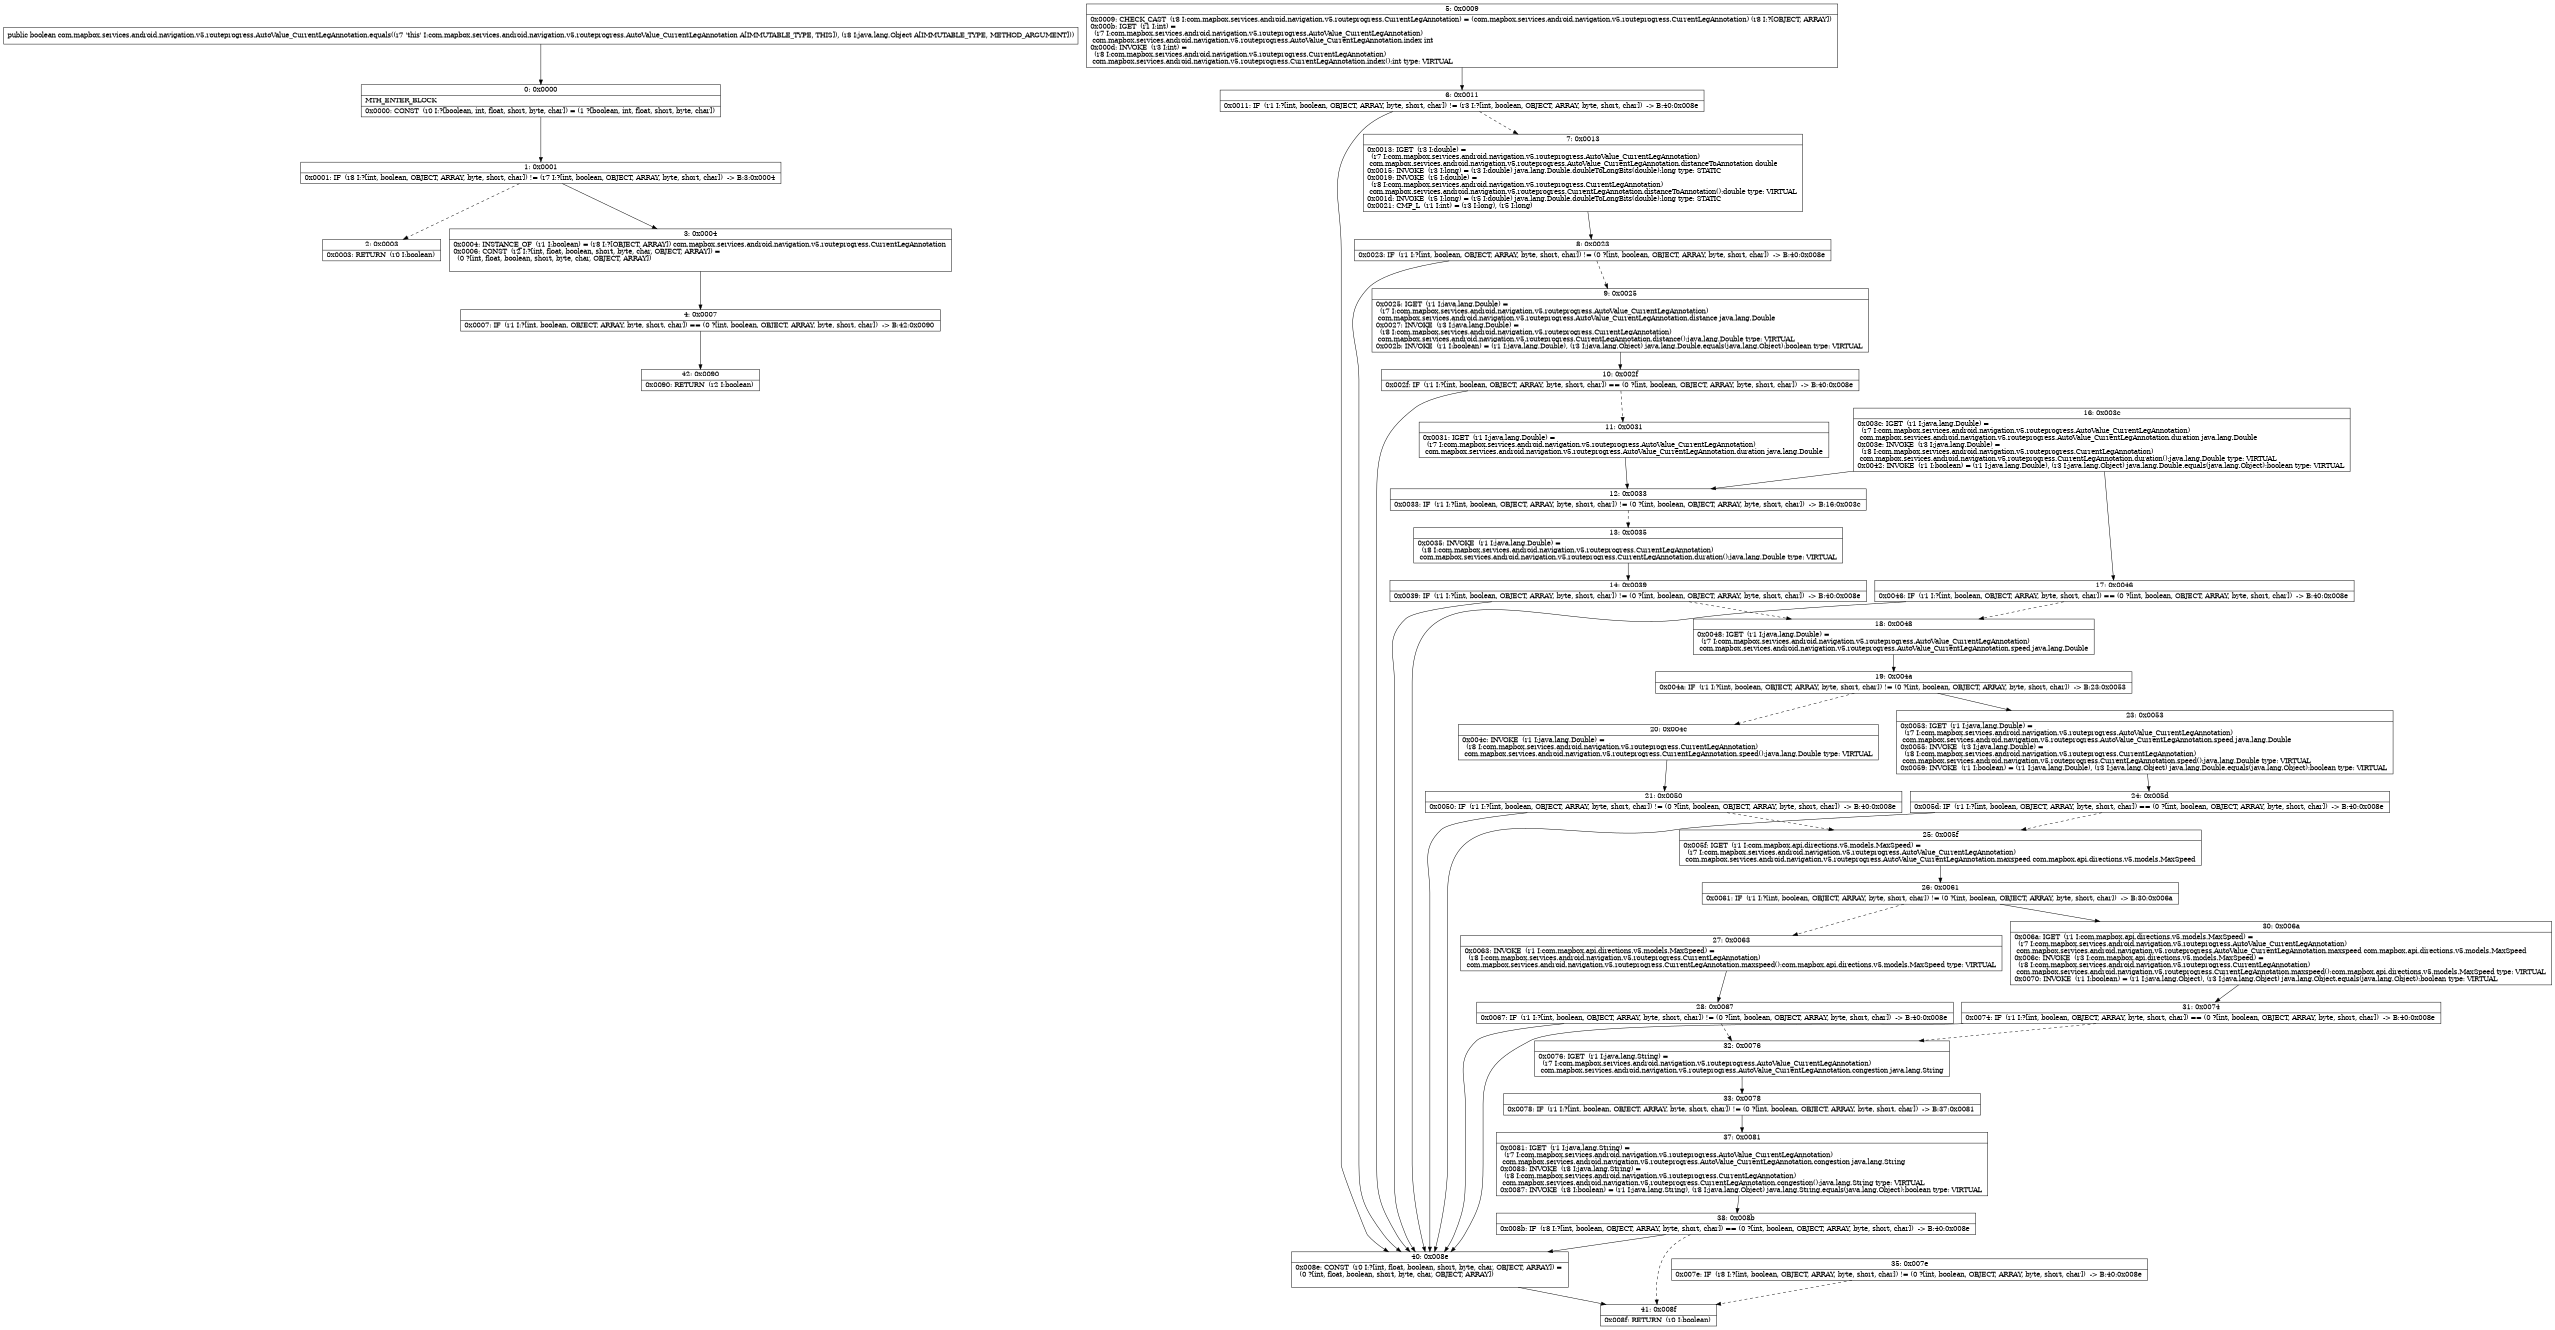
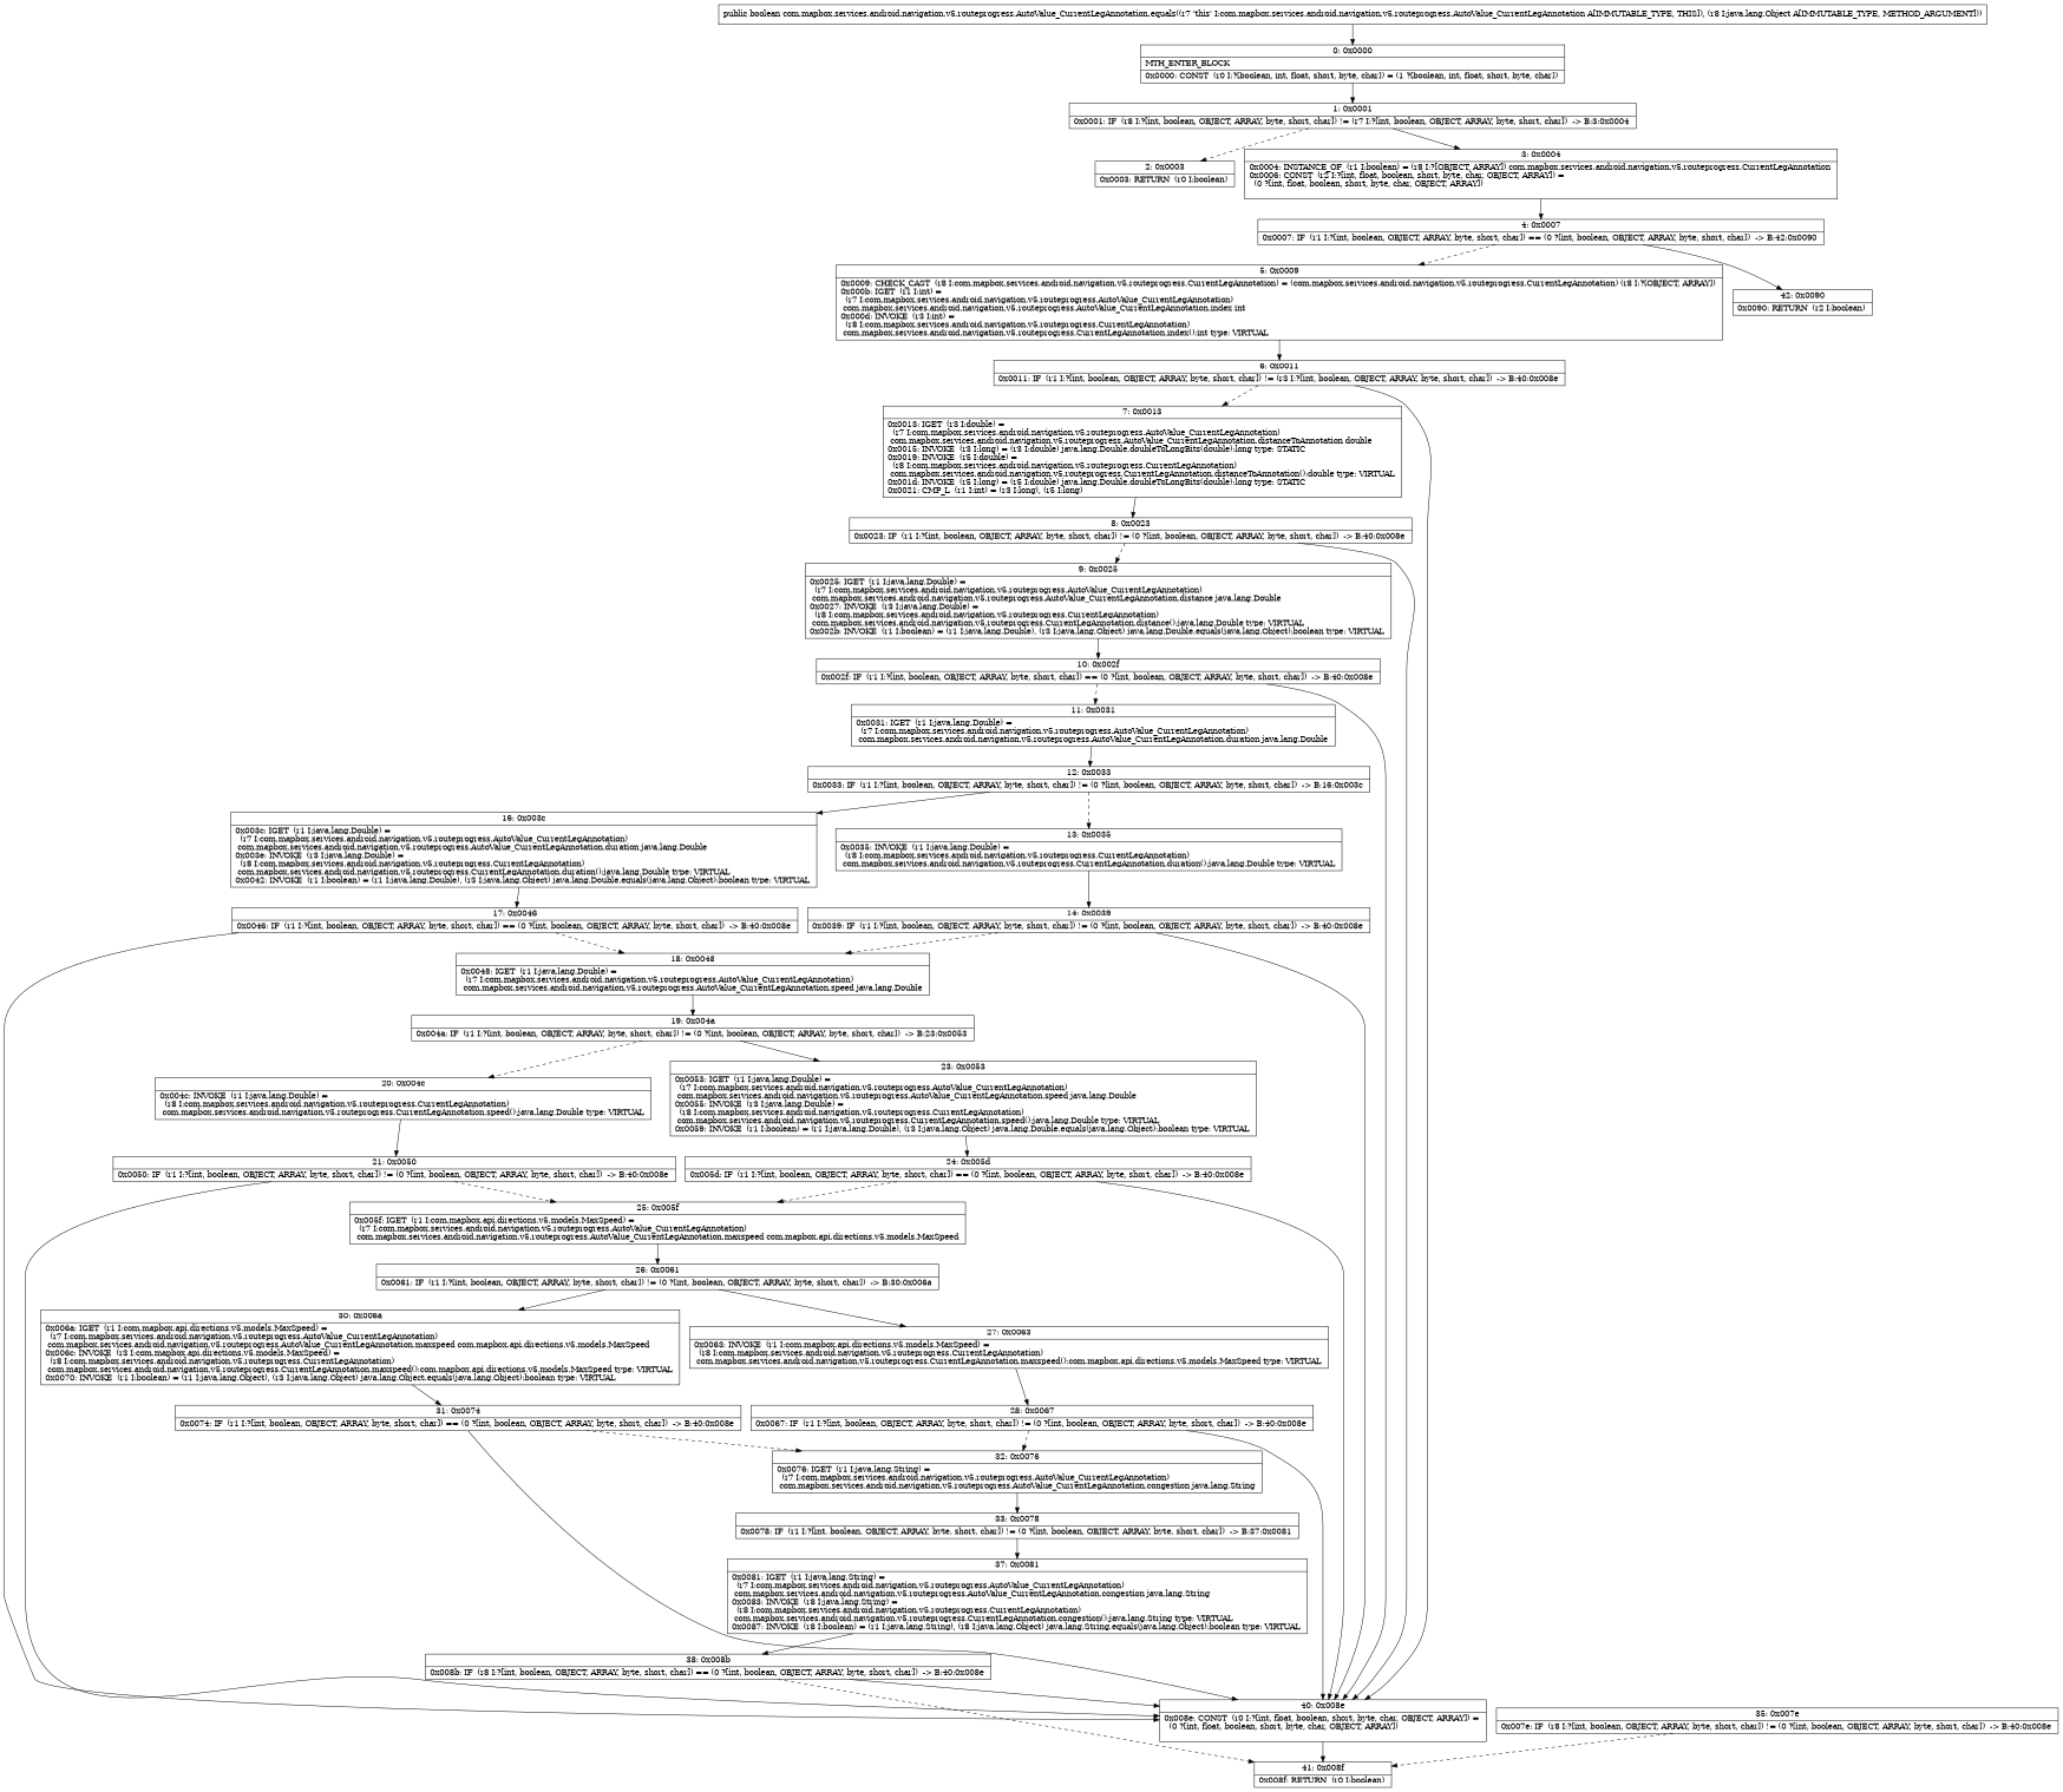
  digraph {
    node [shape=record]
    n1 [label="{0\:\ 0x0000|MTH_ENTER_BLOCK\l|0x0000: CONST  (r0 I:?[boolean, int, float, short, byte, char]) = (1 ?[boolean, int, float, short, byte, char]) \l}"]
    n2 [label="{1\:\ 0x0001|0x0001: IF  (r8 I:?[int, boolean, OBJECT, ARRAY, byte, short, char]) != (r7 I:?[int, boolean, OBJECT, ARRAY, byte, short, char])  \-\> B:3:0x0004 \l}"]
    n3 [label="{2\:\ 0x0003|0x0003: RETURN  (r0 I:boolean) \l}"]
    n4 [label="{3\:\ 0x0004|0x0004: INSTANCE_OF  (r1 I:boolean) = (r8 I:?[OBJECT, ARRAY]) com.mapbox.services.android.navigation.v5.routeprogress.CurrentLegAnnotation \l0x0006: CONST  (r2 I:?[int, float, boolean, short, byte, char, OBJECT, ARRAY]) = \l  (0 ?[int, float, boolean, short, byte, char, OBJECT, ARRAY])\l \l}"]
    n5 [label="{4\:\ 0x0007|0x0007: IF  (r1 I:?[int, boolean, OBJECT, ARRAY, byte, short, char]) == (0 ?[int, boolean, OBJECT, ARRAY, byte, short, char])  \-\> B:42:0x0090 \l}"]
    n6 [label="{5\:\ 0x0009|0x0009: CHECK_CAST  (r8 I:com.mapbox.services.android.navigation.v5.routeprogress.CurrentLegAnnotation) = (com.mapbox.services.android.navigation.v5.routeprogress.CurrentLegAnnotation) (r8 I:?[OBJECT, ARRAY]) \l0x000b: IGET  (r1 I:int) = \l  (r7 I:com.mapbox.services.android.navigation.v5.routeprogress.AutoValue_CurrentLegAnnotation)\l com.mapbox.services.android.navigation.v5.routeprogress.AutoValue_CurrentLegAnnotation.index int \l0x000d: INVOKE  (r3 I:int) = \l  (r8 I:com.mapbox.services.android.navigation.v5.routeprogress.CurrentLegAnnotation)\l com.mapbox.services.android.navigation.v5.routeprogress.CurrentLegAnnotation.index():int type: VIRTUAL \l}"]
    n7 [label="{42\:\ 0x0090|0x0090: RETURN  (r2 I:boolean) \l}"]
    n8 [label="{6\:\ 0x0011|0x0011: IF  (r1 I:?[int, boolean, OBJECT, ARRAY, byte, short, char]) != (r3 I:?[int, boolean, OBJECT, ARRAY, byte, short, char])  \-\> B:40:0x008e \l}"]
    n9 [label="{7\:\ 0x0013|0x0013: IGET  (r3 I:double) = \l  (r7 I:com.mapbox.services.android.navigation.v5.routeprogress.AutoValue_CurrentLegAnnotation)\l com.mapbox.services.android.navigation.v5.routeprogress.AutoValue_CurrentLegAnnotation.distanceToAnnotation double \l0x0015: INVOKE  (r3 I:long) = (r3 I:double) java.lang.Double.doubleToLongBits(double):long type: STATIC \l0x0019: INVOKE  (r5 I:double) = \l  (r8 I:com.mapbox.services.android.navigation.v5.routeprogress.CurrentLegAnnotation)\l com.mapbox.services.android.navigation.v5.routeprogress.CurrentLegAnnotation.distanceToAnnotation():double type: VIRTUAL \l0x001d: INVOKE  (r5 I:long) = (r5 I:double) java.lang.Double.doubleToLongBits(double):long type: STATIC \l0x0021: CMP_L  (r1 I:int) = (r3 I:long), (r5 I:long) \l}"]
    n10 [label="{40\:\ 0x008e|0x008e: CONST  (r0 I:?[int, float, boolean, short, byte, char, OBJECT, ARRAY]) = \l  (0 ?[int, float, boolean, short, byte, char, OBJECT, ARRAY])\l \l}"]
    n11 [label="{8\:\ 0x0023|0x0023: IF  (r1 I:?[int, boolean, OBJECT, ARRAY, byte, short, char]) != (0 ?[int, boolean, OBJECT, ARRAY, byte, short, char])  \-\> B:40:0x008e \l}"]
    n12 [label="{41\:\ 0x008f|0x008f: RETURN  (r0 I:boolean) \l}"]
    n13 [label="{9\:\ 0x0025|0x0025: IGET  (r1 I:java.lang.Double) = \l  (r7 I:com.mapbox.services.android.navigation.v5.routeprogress.AutoValue_CurrentLegAnnotation)\l com.mapbox.services.android.navigation.v5.routeprogress.AutoValue_CurrentLegAnnotation.distance java.lang.Double \l0x0027: INVOKE  (r3 I:java.lang.Double) = \l  (r8 I:com.mapbox.services.android.navigation.v5.routeprogress.CurrentLegAnnotation)\l com.mapbox.services.android.navigation.v5.routeprogress.CurrentLegAnnotation.distance():java.lang.Double type: VIRTUAL \l0x002b: INVOKE  (r1 I:boolean) = (r1 I:java.lang.Double), (r3 I:java.lang.Object) java.lang.Double.equals(java.lang.Object):boolean type: VIRTUAL \l}"]
    n14 [label="{10\:\ 0x002f|0x002f: IF  (r1 I:?[int, boolean, OBJECT, ARRAY, byte, short, char]) == (0 ?[int, boolean, OBJECT, ARRAY, byte, short, char])  \-\> B:40:0x008e \l}"]
    n15 [label="{11\:\ 0x0031|0x0031: IGET  (r1 I:java.lang.Double) = \l  (r7 I:com.mapbox.services.android.navigation.v5.routeprogress.AutoValue_CurrentLegAnnotation)\l com.mapbox.services.android.navigation.v5.routeprogress.AutoValue_CurrentLegAnnotation.duration java.lang.Double \l}"]
    n16 [label="{12\:\ 0x0033|0x0033: IF  (r1 I:?[int, boolean, OBJECT, ARRAY, byte, short, char]) != (0 ?[int, boolean, OBJECT, ARRAY, byte, short, char])  \-\> B:16:0x003c \l}"]
    n17 [label="{13\:\ 0x0035|0x0035: INVOKE  (r1 I:java.lang.Double) = \l  (r8 I:com.mapbox.services.android.navigation.v5.routeprogress.CurrentLegAnnotation)\l com.mapbox.services.android.navigation.v5.routeprogress.CurrentLegAnnotation.duration():java.lang.Double type: VIRTUAL \l}"]
    n18 [label="{16\:\ 0x003c|0x003c: IGET  (r1 I:java.lang.Double) = \l  (r7 I:com.mapbox.services.android.navigation.v5.routeprogress.AutoValue_CurrentLegAnnotation)\l com.mapbox.services.android.navigation.v5.routeprogress.AutoValue_CurrentLegAnnotation.duration java.lang.Double \l0x003e: INVOKE  (r3 I:java.lang.Double) = \l  (r8 I:com.mapbox.services.android.navigation.v5.routeprogress.CurrentLegAnnotation)\l com.mapbox.services.android.navigation.v5.routeprogress.CurrentLegAnnotation.duration():java.lang.Double type: VIRTUAL \l0x0042: INVOKE  (r1 I:boolean) = (r1 I:java.lang.Double), (r3 I:java.lang.Object) java.lang.Double.equals(java.lang.Object):boolean type: VIRTUAL \l}"]
    n19 [label="{14\:\ 0x0039|0x0039: IF  (r1 I:?[int, boolean, OBJECT, ARRAY, byte, short, char]) != (0 ?[int, boolean, OBJECT, ARRAY, byte, short, char])  \-\> B:40:0x008e \l}"]
    n20 [label="{17\:\ 0x0046|0x0046: IF  (r1 I:?[int, boolean, OBJECT, ARRAY, byte, short, char]) == (0 ?[int, boolean, OBJECT, ARRAY, byte, short, char])  \-\> B:40:0x008e \l}"]
    n21 [label="{18\:\ 0x0048|0x0048: IGET  (r1 I:java.lang.Double) = \l  (r7 I:com.mapbox.services.android.navigation.v5.routeprogress.AutoValue_CurrentLegAnnotation)\l com.mapbox.services.android.navigation.v5.routeprogress.AutoValue_CurrentLegAnnotation.speed java.lang.Double \l}"]
    n22 [label="{19\:\ 0x004a|0x004a: IF  (r1 I:?[int, boolean, OBJECT, ARRAY, byte, short, char]) != (0 ?[int, boolean, OBJECT, ARRAY, byte, short, char])  \-\> B:23:0x0053 \l}"]
    n23 [label="{20\:\ 0x004c|0x004c: INVOKE  (r1 I:java.lang.Double) = \l  (r8 I:com.mapbox.services.android.navigation.v5.routeprogress.CurrentLegAnnotation)\l com.mapbox.services.android.navigation.v5.routeprogress.CurrentLegAnnotation.speed():java.lang.Double type: VIRTUAL \l}"]
    n24 [label="{23\:\ 0x0053|0x0053: IGET  (r1 I:java.lang.Double) = \l  (r7 I:com.mapbox.services.android.navigation.v5.routeprogress.AutoValue_CurrentLegAnnotation)\l com.mapbox.services.android.navigation.v5.routeprogress.AutoValue_CurrentLegAnnotation.speed java.lang.Double \l0x0055: INVOKE  (r3 I:java.lang.Double) = \l  (r8 I:com.mapbox.services.android.navigation.v5.routeprogress.CurrentLegAnnotation)\l com.mapbox.services.android.navigation.v5.routeprogress.CurrentLegAnnotation.speed():java.lang.Double type: VIRTUAL \l0x0059: INVOKE  (r1 I:boolean) = (r1 I:java.lang.Double), (r3 I:java.lang.Object) java.lang.Double.equals(java.lang.Object):boolean type: VIRTUAL \l}"]
    n25 [label="{21\:\ 0x0050|0x0050: IF  (r1 I:?[int, boolean, OBJECT, ARRAY, byte, short, char]) != (0 ?[int, boolean, OBJECT, ARRAY, byte, short, char])  \-\> B:40:0x008e \l}"]
    n26 [label="{24\:\ 0x005d|0x005d: IF  (r1 I:?[int, boolean, OBJECT, ARRAY, byte, short, char]) == (0 ?[int, boolean, OBJECT, ARRAY, byte, short, char])  \-\> B:40:0x008e \l}"]
    n27 [label="{25\:\ 0x005f|0x005f: IGET  (r1 I:com.mapbox.api.directions.v5.models.MaxSpeed) = \l  (r7 I:com.mapbox.services.android.navigation.v5.routeprogress.AutoValue_CurrentLegAnnotation)\l com.mapbox.services.android.navigation.v5.routeprogress.AutoValue_CurrentLegAnnotation.maxspeed com.mapbox.api.directions.v5.models.MaxSpeed \l}"]
    n28 [label="{26\:\ 0x0061|0x0061: IF  (r1 I:?[int, boolean, OBJECT, ARRAY, byte, short, char]) != (0 ?[int, boolean, OBJECT, ARRAY, byte, short, char])  \-\> B:30:0x006a \l}"]
    n29 [label="{27\:\ 0x0063|0x0063: INVOKE  (r1 I:com.mapbox.api.directions.v5.models.MaxSpeed) = \l  (r8 I:com.mapbox.services.android.navigation.v5.routeprogress.CurrentLegAnnotation)\l com.mapbox.services.android.navigation.v5.routeprogress.CurrentLegAnnotation.maxspeed():com.mapbox.api.directions.v5.models.MaxSpeed type: VIRTUAL \l}"]
    n30 [label="{30\:\ 0x006a|0x006a: IGET  (r1 I:com.mapbox.api.directions.v5.models.MaxSpeed) = \l  (r7 I:com.mapbox.services.android.navigation.v5.routeprogress.AutoValue_CurrentLegAnnotation)\l com.mapbox.services.android.navigation.v5.routeprogress.AutoValue_CurrentLegAnnotation.maxspeed com.mapbox.api.directions.v5.models.MaxSpeed \l0x006c: INVOKE  (r3 I:com.mapbox.api.directions.v5.models.MaxSpeed) = \l  (r8 I:com.mapbox.services.android.navigation.v5.routeprogress.CurrentLegAnnotation)\l com.mapbox.services.android.navigation.v5.routeprogress.CurrentLegAnnotation.maxspeed():com.mapbox.api.directions.v5.models.MaxSpeed type: VIRTUAL \l0x0070: INVOKE  (r1 I:boolean) = (r1 I:java.lang.Object), (r3 I:java.lang.Object) java.lang.Object.equals(java.lang.Object):boolean type: VIRTUAL \l}"]
    n31 [label="{28\:\ 0x0067|0x0067: IF  (r1 I:?[int, boolean, OBJECT, ARRAY, byte, short, char]) != (0 ?[int, boolean, OBJECT, ARRAY, byte, short, char])  \-\> B:40:0x008e \l}"]
    n32 [label="{31\:\ 0x0074|0x0074: IF  (r1 I:?[int, boolean, OBJECT, ARRAY, byte, short, char]) == (0 ?[int, boolean, OBJECT, ARRAY, byte, short, char])  \-\> B:40:0x008e \l}"]
    n33 [label="{32\:\ 0x0076|0x0076: IGET  (r1 I:java.lang.String) = \l  (r7 I:com.mapbox.services.android.navigation.v5.routeprogress.AutoValue_CurrentLegAnnotation)\l com.mapbox.services.android.navigation.v5.routeprogress.AutoValue_CurrentLegAnnotation.congestion java.lang.String \l}"]
    n34 [label="{33\:\ 0x0078|0x0078: IF  (r1 I:?[int, boolean, OBJECT, ARRAY, byte, short, char]) != (0 ?[int, boolean, OBJECT, ARRAY, byte, short, char])  \-\> B:37:0x0081 \l}"]
    n35 [label="{37\:\ 0x0081|0x0081: IGET  (r1 I:java.lang.String) = \l  (r7 I:com.mapbox.services.android.navigation.v5.routeprogress.AutoValue_CurrentLegAnnotation)\l com.mapbox.services.android.navigation.v5.routeprogress.AutoValue_CurrentLegAnnotation.congestion java.lang.String \l0x0083: INVOKE  (r8 I:java.lang.String) = \l  (r8 I:com.mapbox.services.android.navigation.v5.routeprogress.CurrentLegAnnotation)\l com.mapbox.services.android.navigation.v5.routeprogress.CurrentLegAnnotation.congestion():java.lang.String type: VIRTUAL \l0x0087: INVOKE  (r8 I:boolean) = (r1 I:java.lang.String), (r8 I:java.lang.Object) java.lang.String.equals(java.lang.Object):boolean type: VIRTUAL \l}"]
    n36 [label="{38\:\ 0x008b|0x008b: IF  (r8 I:?[int, boolean, OBJECT, ARRAY, byte, short, char]) == (0 ?[int, boolean, OBJECT, ARRAY, byte, short, char])  \-\> B:40:0x008e \l}"]
    n37 [label="{35\:\ 0x007e|0x007e: IF  (r8 I:?[int, boolean, OBJECT, ARRAY, byte, short, char]) != (0 ?[int, boolean, OBJECT, ARRAY, byte, short, char])  \-\> B:40:0x008e \l}"]
    n38 [label="{public boolean com.mapbox.services.android.navigation.v5.routeprogress.AutoValue_CurrentLegAnnotation.equals((r7 'this' I:com.mapbox.services.android.navigation.v5.routeprogress.AutoValue_CurrentLegAnnotation A[IMMUTABLE_TYPE, THIS]), (r8 I:java.lang.Object A[IMMUTABLE_TYPE, METHOD_ARGUMENT])) }"]
    n1 -> n2
    n2 -> n3 [style=dashed]
    n2 -> n4
    n4 -> n5
+   n5 -> n6 [style=dashed]
    n5 -> n7
    n6 -> n8
    n8 -> n9 [style=dashed]
    n8 -> n10
    n9 -> n11
    n10 -> n12
    n11 -> n10
    n11 -> n13 [style=dashed]
    n13 -> n14
    n14 -> n10
    n14 -> n15 [style=dashed]
    n15 -> n16
    n16 -> n17 [style=dashed]
-   n18 -> n16
+   n16 -> n18
    n17 -> n19
    n18 -> n20
    n19 -> n10
    n19 -> n21 [style=dashed]
    n20 -> n10
    n20 -> n21 [style=dashed]
    n21 -> n22
    n22 -> n23 [style=dashed]
    n22 -> n24
    n23 -> n25
    n24 -> n26
    n25 -> n10
    n25 -> n27 [style=dashed]
    n26 -> n10
    n26 -> n27 [style=dashed]
    n27 -> n28
-   n28 -> n29 [style=dashed]
+   n28 -> n29 [style=solid]
    n28 -> n30
    n29 -> n31
    n30 -> n32
    n31 -> n10
    n31 -> n33 [style=dashed]
    n32 -> n10
    n32 -> n33 [style=dashed]
    n33 -> n34
    n34 -> n35
    n35 -> n36
    n36 -> n10
    n36 -> n12 [style=dashed]
    n37 -> n12 [style=dashed]
    n38 -> n1
  }
